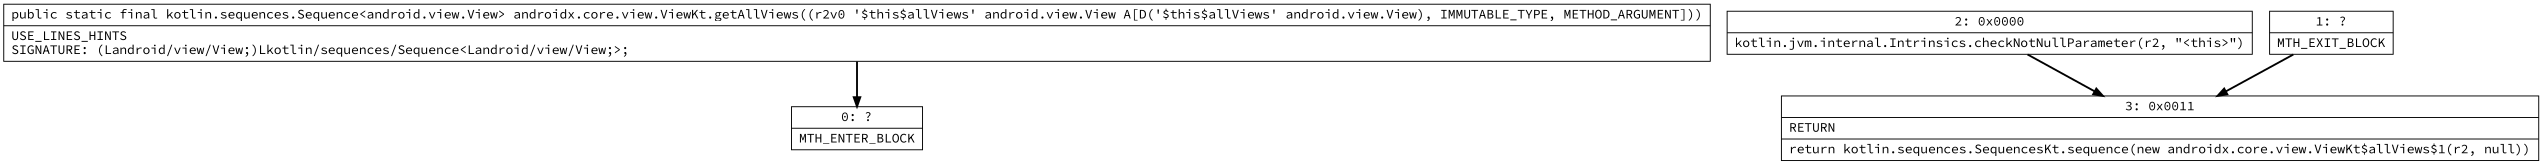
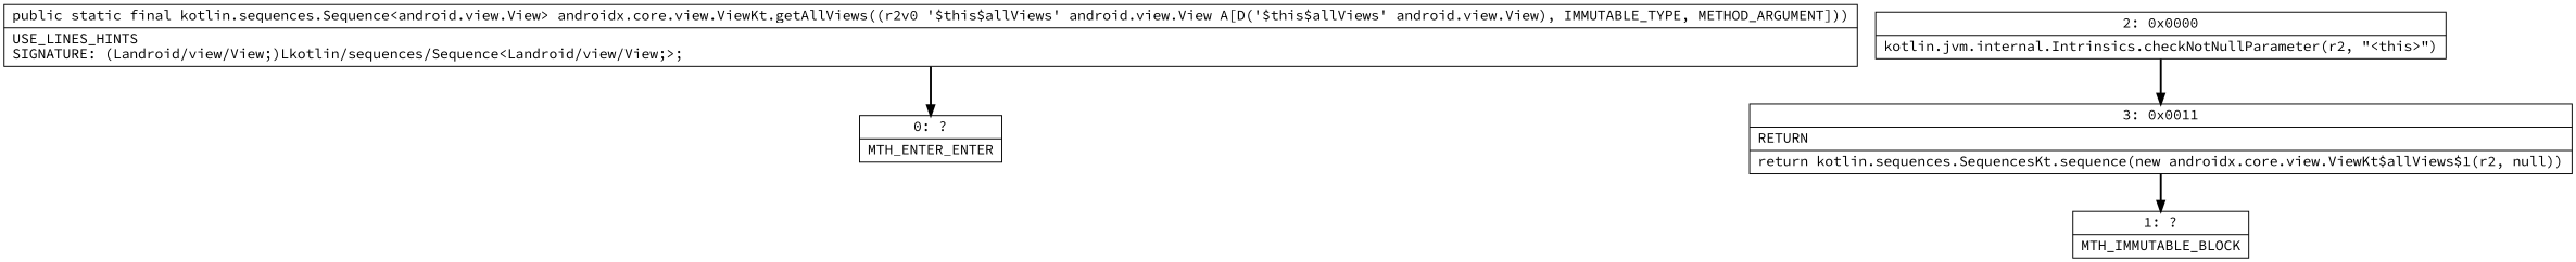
  digraph {
    fontname="Source Code Pro"
    node [fontname="Source Code Pro" shape=record]
    edge [fontname="Source Code Pro" style=bold]
-   n1 [label="{0\:\ ?|MTH_ENTER_BLOCK\l}"]
+   n1 [label="{0\:\ ?|MTH_ENTER_ENTER\l}"]
    n2 [label="{2\:\ 0x0000|kotlin.jvm.internal.Intrinsics.checkNotNullParameter(r2, \"\<this\>\")\l}"]
    n3 [label="{3\:\ 0x0011|RETURN\l|return kotlin.sequences.SequencesKt.sequence(new androidx.core.view.ViewKt$allViews$1(r2, null))\l}"]
-   n4 [label="{1\:\ ?|MTH_EXIT_BLOCK\l}"]
+   n4 [label="{1\:\ ?|MTH_IMMUTABLE_BLOCK\l}"]
    n5 [label="{public static final kotlin.sequences.Sequence\<android.view.View\> androidx.core.view.ViewKt.getAllViews((r2v0 '$this$allViews' android.view.View A[D('$this$allViews' android.view.View), IMMUTABLE_TYPE, METHOD_ARGUMENT]))  | USE_LINES_HINTS\lSIGNATURE: (Landroid\/view\/View;)Lkotlin\/sequences\/Sequence\<Landroid\/view\/View;\>;\l}"]
    n2 -> n3
-   n4 -> n3
+   n3 -> n4
    n5 -> n1
  }
